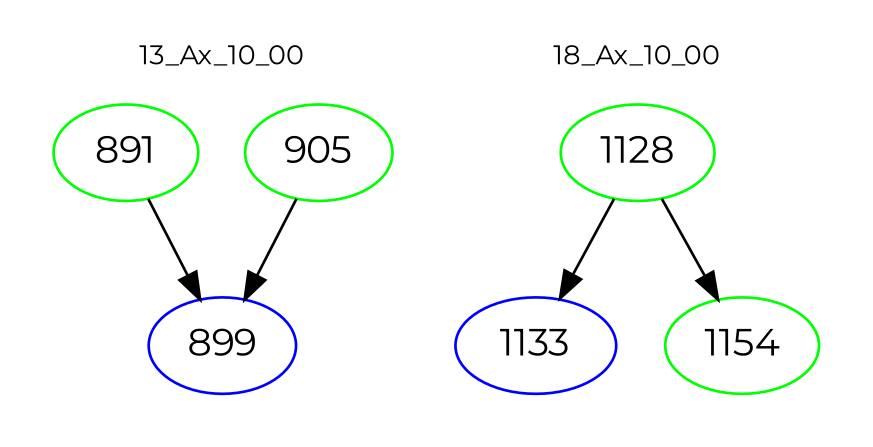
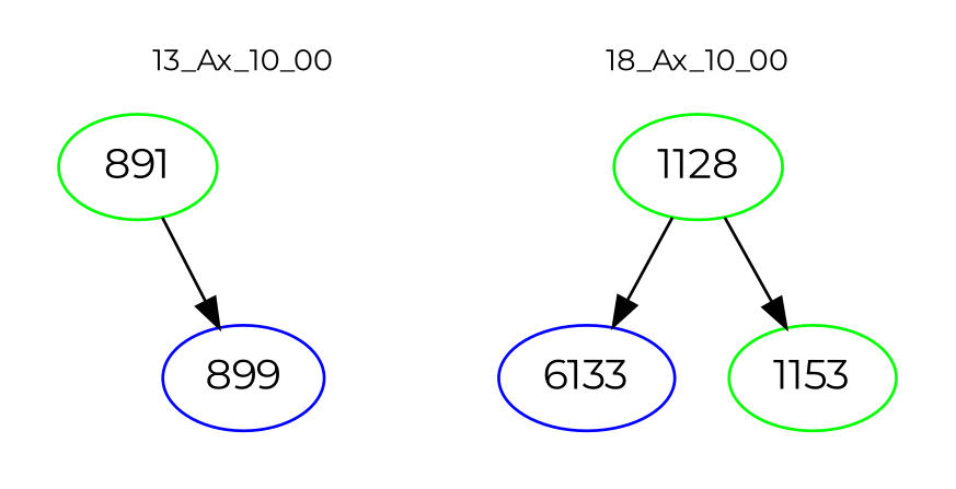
  digraph {
    fontname=Montserrat
    node [color=green fontname=Montserrat]
    edge [color=black fontname=Montserrat]
-   n1 [label=905]
    n2 [color=blue label=899]
    n3 [label=891]
    n4 [label=1128]
-   n5 [color=blue label=1133]
-   n6 [label=1154]
+   n5 [color=blue label=6133]
+   n6 [label=1153]
    subgraph cluster_1 {
      color=white
      fontsize=10
      label="13_Ax_10_00"
-     n1
      n2
      n3
    }
    subgraph cluster_2 {
      color=white
      fontsize=10
      label="18_Ax_10_00"
      n4
      n5
      n6
    }
-   n1 -> n2
    n3 -> n2
    n4 -> n5
    n4 -> n6
  }
